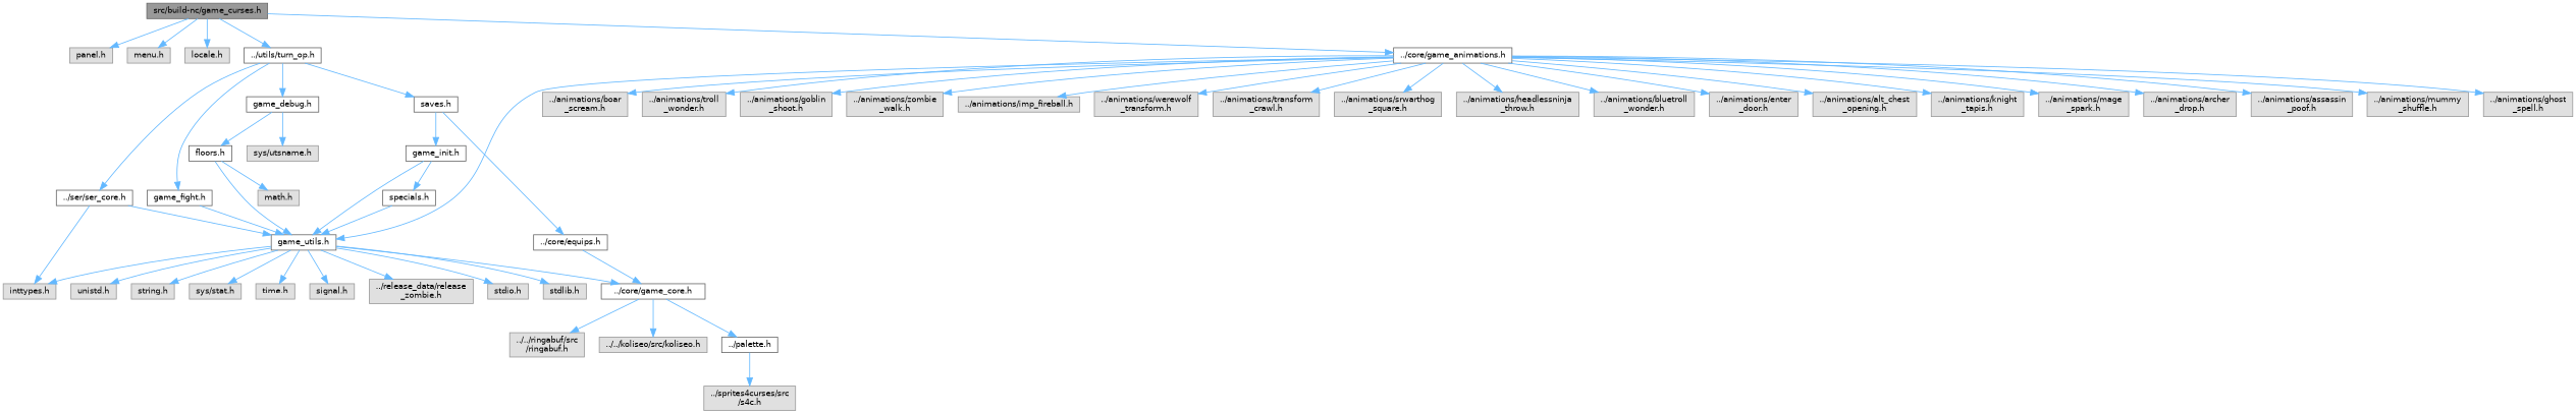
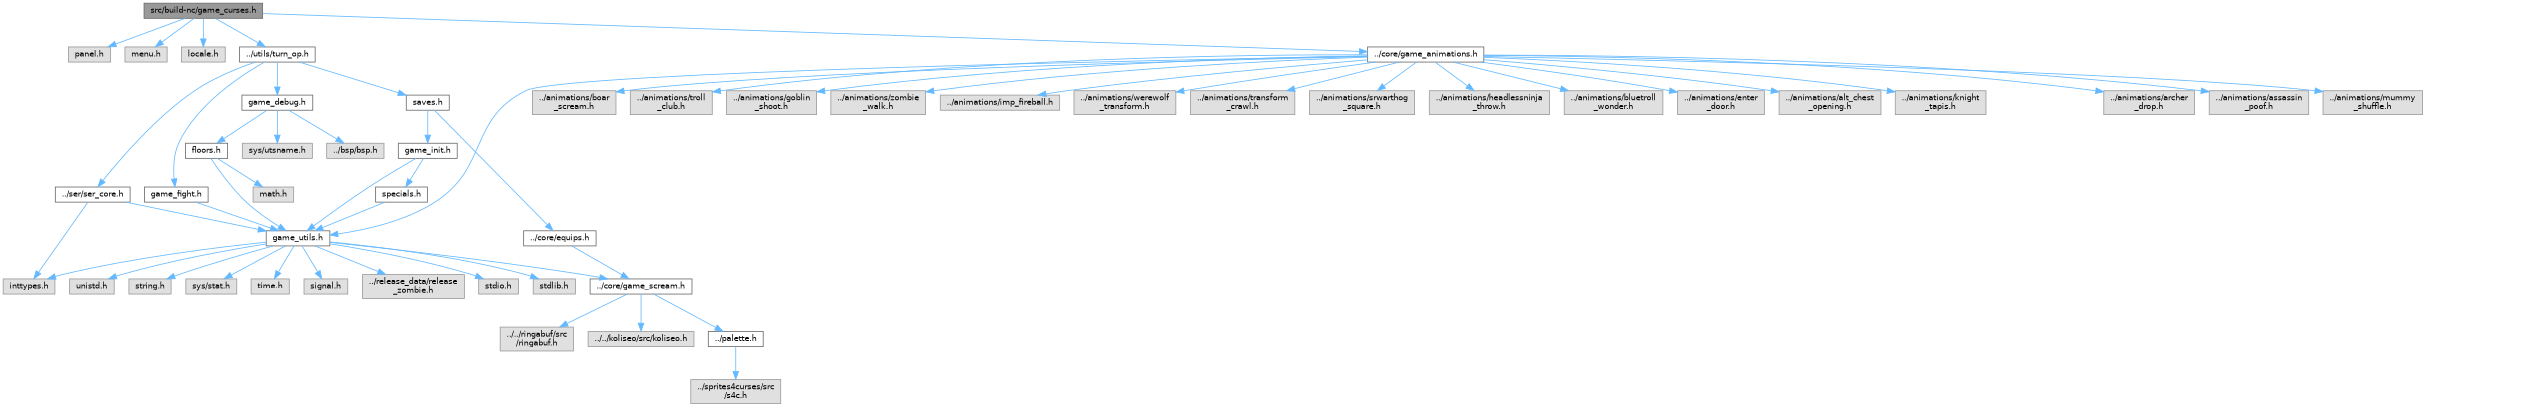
  digraph {
    node [color=grey60 fillcolor="#E0E0E0" fontname=Helvetica fontsize=10 shape=box style=filled]
    edge [color=steelblue1 fontname=Helvetica fontsize=10 labelfontname=Helvetica labelfontsize=10 style=solid]
    n1 [color=gray40 fillcolor=grey60 fontcolor=black height=0.2 label="src/build-nc/game_curses.h" width=0.4]
    n2 [height=0.2 label="panel.h" width=0.4]
    n3 [height=0.2 label="menu.h" width=0.4]
    n4 [height=0.2 label="locale.h" width=0.4]
    n5 [color=grey40 fillcolor=white height=0.2 label="../utils/turn_op.h" width=0.4]
    n6 [color=grey40 fillcolor=white height=0.2 label="../core/game_animations.h" width=0.4]
    n7 [color=grey40 fillcolor=white height=0.2 label="game_debug.h" width=0.4]
    n8 [color=grey40 fillcolor=white height=0.2 label="game_fight.h" width=0.4]
    n9 [color=grey40 fillcolor=white height=0.2 label="saves.h" width=0.4]
    n10 [color=grey40 fillcolor=white height=0.2 label="../ser/ser_core.h" width=0.4]
    n11 [color=grey40 fillcolor=white height=0.2 label="game_utils.h" width=0.4]
    n12 [height=0.2 label="../animations/knight\l_tapis.h" width=0.4]
-   n13 [height=0.2 label="../animations/mage\l_spark.h" width=0.4]
    n14 [height=0.2 label="../animations/archer\l_drop.h" width=0.4]
    n15 [height=0.2 label="../animations/assassin\l_poof.h" width=0.4]
    n16 [height=0.2 label="../animations/mummy\l_shuffle.h" width=0.4]
-   n17 [height=0.2 label="../animations/ghost\l_spell.h" width=0.4]
    n18 [height=0.2 label="../animations/boar\l_scream.h" width=0.4]
-   n19 [height=0.2 label="../animations/troll\l_wonder.h" width=0.4]
+   n19 [height=0.2 label="../animations/troll\l_club.h" width=0.4]
    n20 [height=0.2 label="../animations/goblin\l_shoot.h" width=0.4]
    n21 [height=0.2 label="../animations/zombie\l_walk.h" width=0.4]
    n22 [height=0.2 label="../animations/imp_fireball.h" width=0.4]
    n23 [height=0.2 label="../animations/werewolf\l_transform.h" width=0.4]
    n24 [height=0.2 label="../animations/transform\l_crawl.h" width=0.4]
    n25 [height=0.2 label="../animations/srwarthog\l_square.h" width=0.4]
    n26 [height=0.2 label="../animations/headlessninja\l_throw.h" width=0.4]
    n27 [height=0.2 label="../animations/bluetroll\l_wonder.h" width=0.4]
    n28 [height=0.2 label="../animations/enter\l_door.h" width=0.4]
    n29 [height=0.2 label="../animations/alt_chest\l_opening.h" width=0.4]
    n30 [color=grey40 fillcolor=white height=0.2 label="floors.h" width=0.4]
+   n31 [height=0.2 label="../bsp/bsp.h" width=0.4]
    n32 [height=0.2 label="sys/utsname.h" width=0.4]
    n33 [color=grey40 fillcolor=white height=0.2 label="../core/equips.h" width=0.4]
    n34 [color=grey40 fillcolor=white height=0.2 label="game_init.h" width=0.4]
    n35 [height=0.2 label="inttypes.h" width=0.4]
    n36 [height=0.2 label="math.h" width=0.4]
    n37 [height=0.2 label="stdio.h" width=0.4]
    n38 [height=0.2 label="stdlib.h" width=0.4]
    n39 [height=0.2 label="unistd.h" width=0.4]
    n40 [height=0.2 label="string.h" width=0.4]
    n41 [height=0.2 label="sys/stat.h" width=0.4]
    n42 [height=0.2 label="time.h" width=0.4]
    n43 [height=0.2 label="signal.h" width=0.4]
-   n44 [color=grey40 fillcolor=white height=0.2 label="../core/game_core.h" width=0.4]
+   n44 [color=grey40 fillcolor=white height=0.2 label="../core/game_scream.h" width=0.4]
    n45 [height=0.2 label="../release_data/release\l_zombie.h" width=0.4]
    n46 [height=0.2 label="../../ringabuf/src\l/ringabuf.h" width=0.4]
    n47 [height=0.2 label="../../koliseo/src/koliseo.h" width=0.4]
    n48 [color=grey40 fillcolor=white height=0.2 label="../palette.h" width=0.4]
    n49 [height=0.2 label="../sprites4curses/src\l/s4c.h" width=0.4]
    n50 [color=grey40 fillcolor=white height=0.2 label="specials.h" width=0.4]
    n1 -> n2
    n1 -> n3
    n1 -> n4
    n1 -> n5
    n1 -> n6
    n5 -> n7
    n5 -> n8
    n5 -> n9
    n5 -> n10
    n6 -> n11
    n6 -> n12
-   n6 -> n13
    n6 -> n14
    n6 -> n15
    n6 -> n16
-   n6 -> n17
    n6 -> n18
    n6 -> n19
    n6 -> n20
    n6 -> n21
    n6 -> n22
    n6 -> n23
    n6 -> n24
    n6 -> n25
    n6 -> n26
    n6 -> n27
    n6 -> n28
    n6 -> n29
    n7 -> n30
+   n7 -> n31
    n7 -> n32
    n8 -> n11
    n9 -> n33
    n9 -> n34
    n10 -> n11
    n10 -> n35
    n11 -> n35
    n11 -> n37
    n11 -> n38
    n11 -> n39
    n11 -> n40
    n11 -> n41
    n11 -> n42
    n11 -> n43
    n11 -> n44
    n11 -> n45
    n30 -> n11
    n30 -> n36
    n33 -> n44
    n34 -> n11
    n34 -> n50
    n44 -> n46
    n44 -> n47
    n44 -> n48
    n48 -> n49
    n50 -> n11
  }
